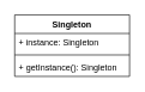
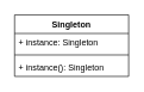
  <mxCell id="0" />
  <mxCell id="1" parent="0" />
  <mxCell id="2" value="Singleton" style="swimlane;fontStyle=1;align=center;verticalAlign=top;childLayout=stackLayout;horizontal=1;startSize=26;horizontalStack=0;resizeParent=1;resizeParentMax=0;resizeLast=0;collapsible=1;marginBottom=0;" parent="1" vertex="1"><mxGeometry x="20" y="20" width="160" height="86" as="geometry" /></mxCell>
  <mxCell id="3" value="+ instance: Singleton" style="text;strokeColor=none;fillColor=none;align=left;verticalAlign=top;spacingLeft=4;spacingRight=4;overflow=hidden;rotatable=0;points=[[0,0.5],[1,0.5]];portConstraint=eastwest;" parent="2" vertex="1"><mxGeometry y="26" width="160" height="26" as="geometry" /></mxCell>
  <mxCell id="4" value="" style="line;strokeWidth=1;fillColor=none;align=left;verticalAlign=middle;spacingTop=-1;spacingLeft=3;spacingRight=3;rotatable=0;labelPosition=right;points=[];portConstraint=eastwest;" parent="2" vertex="1"><mxGeometry y="52" width="160" height="8" as="geometry" /></mxCell>
- <mxCell id="5" value="+ getInstance(): Singleton" style="text;strokeColor=none;fillColor=none;align=left;verticalAlign=top;spacingLeft=4;spacingRight=4;overflow=hidden;rotatable=0;points=[[0,0.5],[1,0.5]];portConstraint=eastwest;" parent="2" vertex="1"><mxGeometry y="60" width="160" height="26" as="geometry" /></mxCell>
+ <mxCell id="5" value="+ instance(): Singleton" style="text;strokeColor=none;fillColor=none;align=left;verticalAlign=top;spacingLeft=4;spacingRight=4;overflow=hidden;rotatable=0;points=[[0,0.5],[1,0.5]];portConstraint=eastwest;" parent="2" vertex="1"><mxGeometry y="60" width="160" height="26" as="geometry" /></mxCell>
